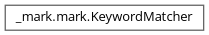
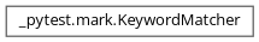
  digraph {
    rankdir=TB
    fontname="Open Sans"
-   n1 [color=grey40 fillcolor=white fontname="Open Sans" fontsize=10 height=0.2 label="_mark.mark.KeywordMatcher" shape=box style=filled width=0.4]
+   n1 [color=grey40 fillcolor=white fontname="Open Sans" fontsize=10 height=0.2 label="_pytest.mark.KeywordMatcher" shape=box style=filled width=0.4]
  }
